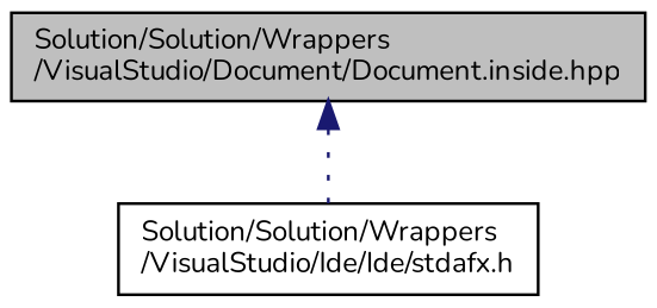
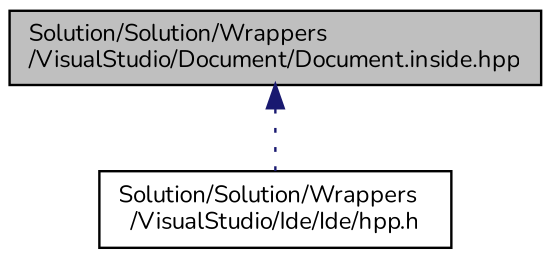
  digraph {
    fontname=Nunito
    node [color=black fontname=Nunito fontsize=10 shape=record style=filled]
    n1 [fillcolor=grey75 fontcolor=black height=0.2 label="Solution/Solution/Wrappers\l/VisualStudio/Document/Document.inside.hpp" width=0.4]
-   n2 [fillcolor=white height=0.2 label="Solution/Solution/Wrappers\l/VisualStudio/Ide/Ide/stdafx.h" width=0.4]
+   n2 [fillcolor=white height=0.2 label="Solution/Solution/Wrappers\l/VisualStudio/Ide/Ide/hpp.h" width=0.4]
    n1 -> n2 [color=midnightblue dir=back fontname=Nunito fontsize=10 labelfontname=Verdana labelfontsize=10 style=dotted]
  }
